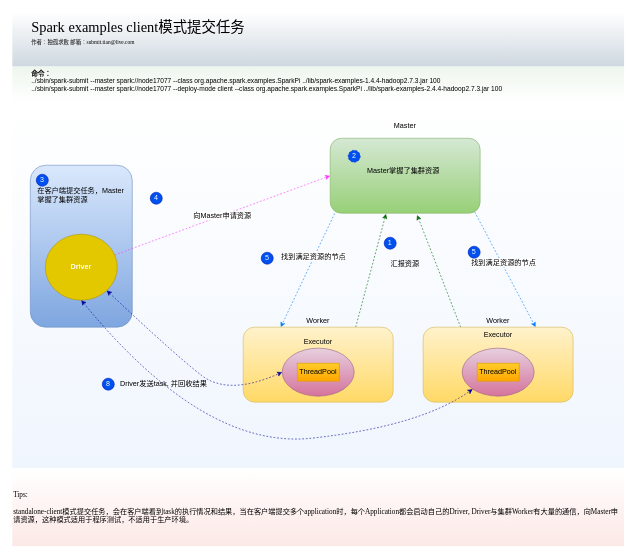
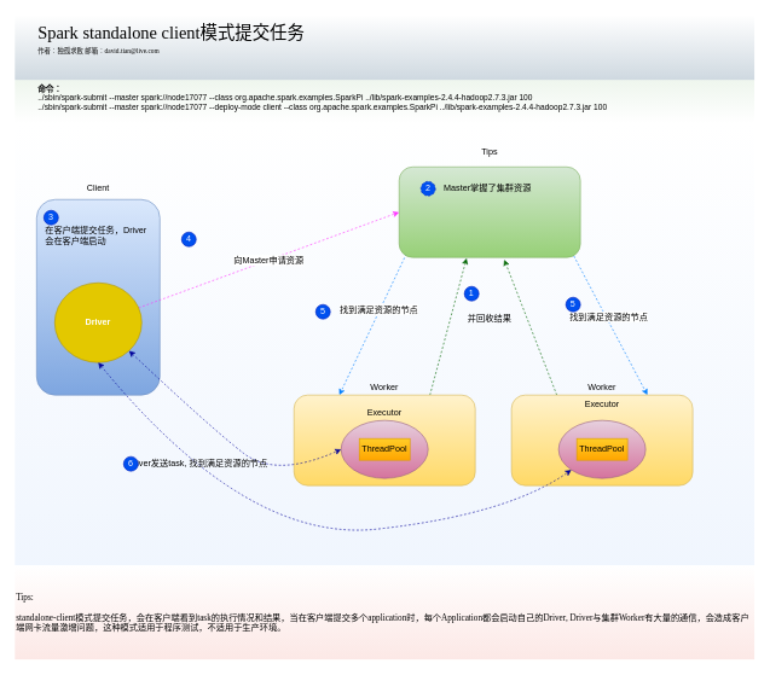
  <mxCell id="0" />
  <mxCell id="1" parent="0" />
  <mxCell id="2" value="" style="rounded=0;whiteSpace=wrap;html=1;fontFamily=Comic Sans MS;fontSize=11;align=left;strokeColor=none;" vertex="1" parent="1"><mxGeometry x="20" y="20" width="1020" height="890" as="geometry" /></mxCell>
  <mxCell id="3" value="" style="rounded=0;whiteSpace=wrap;html=1;fontFamily=Comic Sans MS;fontSize=11;align=left;fillColor=#bac8d3;strokeColor=none;gradientDirection=north;gradientColor=#ffffff;shadow=0;opacity=70;" vertex="1" parent="1"><mxGeometry x="20" y="20" width="1020" height="90" as="geometry" /></mxCell>
  <mxCell id="4" value="" style="rounded=0;whiteSpace=wrap;html=1;fontFamily=Comic Sans MS;fontSize=11;align=left;fillColor=#d5e8d4;strokeColor=none;gradientColor=#ffffff;opacity=40;" vertex="1" parent="1"><mxGeometry x="20" y="110" width="1020" height="60" as="geometry" /></mxCell>
  <mxCell id="5" value="" style="rounded=0;whiteSpace=wrap;html=1;fontFamily=Comic Sans MS;fontSize=11;align=left;fillColor=#dae8fc;strokeColor=none;gradientColor=#ffffff;gradientDirection=north;opacity=40;" vertex="1" parent="1"><mxGeometry x="20" y="170" width="1020" height="610" as="geometry" /></mxCell>
- <mxCell id="6" value="Spark examples client模式提交任务" style="text;html=1;strokeColor=none;fillColor=none;align=left;verticalAlign=middle;whiteSpace=wrap;rounded=0;fontSize=24;fontFamily=Comic Sans MS;" vertex="1" parent="1"><mxGeometry x="50" y="20" width="440" height="50" as="geometry" /></mxCell>
- <mxCell id="7" value="作者：独孤求败 邮箱：submit.tian@live.com" style="text;html=1;strokeColor=none;fillColor=none;align=left;verticalAlign=middle;whiteSpace=wrap;rounded=0;fontSize=9;fontFamily=Comic Sans MS;" vertex="1" parent="1"><mxGeometry x="50" y="60" width="360" height="20" as="geometry" /></mxCell>
- <mxCell id="8" value="&lt;b style=&quot;font-size: 11px&quot;&gt;命令：&lt;/b&gt;&lt;br style=&quot;font-size: 11px&quot;&gt;../sbin/spark-submit --master spark://node17077 --class org.apache.spark.examples.SparkPi ../lib/spark-examples-1.4.4-hadoop2.7.3.jar 100&lt;br style=&quot;font-size: 11px&quot;&gt;../sbin/spark-submit --master spark://node17077 --deploy-mode client --class org.apache.spark.examples.SparkPi ../lib/spark-examples-2.4.4-hadoop2.7.3.jar 100" style="text;html=1;strokeColor=none;fillColor=none;align=left;verticalAlign=middle;whiteSpace=wrap;rounded=0;fontFamily=Helvetica;fontSize=11;" vertex="1" parent="1"><mxGeometry x="50" y="90" width="920" height="90" as="geometry" /></mxCell>
+ <mxCell id="6" value="Spark standalone client模式提交任务" style="text;html=1;strokeColor=none;fillColor=none;align=left;verticalAlign=middle;whiteSpace=wrap;rounded=0;fontSize=24;fontFamily=Comic Sans MS;" vertex="1" parent="1"><mxGeometry x="50" y="20" width="440" height="50" as="geometry" /></mxCell>
+ <mxCell id="7" value="作者：独孤求败 邮箱：david.tian@live.com" style="text;html=1;strokeColor=none;fillColor=none;align=left;verticalAlign=middle;whiteSpace=wrap;rounded=0;fontSize=9;fontFamily=Comic Sans MS;" vertex="1" parent="1"><mxGeometry x="50" y="60" width="360" height="20" as="geometry" /></mxCell>
+ <mxCell id="8" value="&lt;b style=&quot;font-size: 11px&quot;&gt;命令：&lt;/b&gt;&lt;br style=&quot;font-size: 11px&quot;&gt;../sbin/spark-submit --master spark://node17077 --class org.apache.spark.examples.SparkPi ../lib/spark-examples-2.4.4-hadoop2.7.3.jar 100&lt;br style=&quot;font-size: 11px&quot;&gt;../sbin/spark-submit --master spark://node17077 --deploy-mode client --class org.apache.spark.examples.SparkPi ../lib/spark-examples-2.4.4-hadoop2.7.3.jar 100" style="text;html=1;strokeColor=none;fillColor=none;align=left;verticalAlign=middle;whiteSpace=wrap;rounded=0;fontFamily=Helvetica;fontSize=11;" vertex="1" parent="1"><mxGeometry x="50" y="90" width="920" height="90" as="geometry" /></mxCell>
  <mxCell id="9" value="" style="rounded=1;whiteSpace=wrap;html=1;fontFamily=Helvetica;fontSize=9;align=left;fillColor=#dae8fc;strokeColor=#6c8ebf;gradientColor=#7ea6e0;" vertex="1" parent="1"><mxGeometry x="50" y="275" width="170" height="270" as="geometry" /></mxCell>
  <mxCell id="10" style="edgeStyle=none;rounded=0;orthogonalLoop=1;jettySize=auto;html=1;entryX=0.25;entryY=0;entryDx=0;entryDy=0;fontFamily=Helvetica;fontSize=12;strokeColor=#007FFF;dashed=1;" edge="1" parent="1" target="16"><mxGeometry relative="1" as="geometry"><mxPoint x="560" y="350" as="sourcePoint" /></mxGeometry></mxCell>
  <mxCell id="11" value="找到满足资源的节点" style="text;html=1;align=center;verticalAlign=middle;resizable=0;points=[];labelBackgroundColor=#ffffff;fontSize=12;fontFamily=Helvetica;" vertex="1" connectable="0" parent="10"><mxGeometry x="-0.207" y="-2" relative="1" as="geometry"><mxPoint as="offset" /></mxGeometry></mxCell>
  <mxCell id="12" style="edgeStyle=none;rounded=0;orthogonalLoop=1;jettySize=auto;html=1;exitX=0.964;exitY=0.984;exitDx=0;exitDy=0;entryX=0.75;entryY=0;entryDx=0;entryDy=0;fontFamily=Helvetica;fontSize=12;strokeColor=#007FFF;exitPerimeter=0;dashed=1;" edge="1" parent="1" source="14" target="18"><mxGeometry relative="1" as="geometry" /></mxCell>
  <mxCell id="13" value="找到满足资源的节点" style="text;html=1;align=center;verticalAlign=middle;resizable=0;points=[];labelBackgroundColor=#ffffff;fontSize=12;fontFamily=Helvetica;" vertex="1" connectable="0" parent="12"><mxGeometry x="-0.116" y="3" relative="1" as="geometry"><mxPoint as="offset" /></mxGeometry></mxCell>
  <mxCell id="14" value="" style="rounded=1;whiteSpace=wrap;html=1;fontFamily=Helvetica;fontSize=9;align=left;fillColor=#d5e8d4;strokeColor=#82b366;gradientColor=#97d077;" vertex="1" parent="1"><mxGeometry x="550" y="230" width="250" height="125" as="geometry" /></mxCell>
  <mxCell id="15" style="rounded=0;orthogonalLoop=1;jettySize=auto;html=1;exitX=0.75;exitY=0;exitDx=0;exitDy=0;entryX=0.372;entryY=1.008;entryDx=0;entryDy=0;fontFamily=Helvetica;fontSize=12;entryPerimeter=0;strokeColor=#006600;dashed=1;" edge="1" parent="1" source="16" target="14"><mxGeometry relative="1" as="geometry" /></mxCell>
  <mxCell id="16" value="" style="rounded=1;whiteSpace=wrap;html=1;fontFamily=Helvetica;fontSize=9;align=left;fillColor=#fff2cc;strokeColor=#d6b656;gradientColor=#ffd966;" vertex="1" parent="1"><mxGeometry x="405" y="545" width="250" height="125" as="geometry" /></mxCell>
  <mxCell id="17" style="edgeStyle=none;rounded=0;orthogonalLoop=1;jettySize=auto;html=1;exitX=0.25;exitY=0;exitDx=0;exitDy=0;entryX=0.58;entryY=1.024;entryDx=0;entryDy=0;fontFamily=Helvetica;fontSize=12;entryPerimeter=0;strokeColor=#006600;dashed=1;" edge="1" parent="1" source="18" target="14"><mxGeometry relative="1" as="geometry" /></mxCell>
  <mxCell id="18" value="" style="rounded=1;whiteSpace=wrap;html=1;fontFamily=Helvetica;fontSize=9;align=left;gradientColor=#ffd966;fillColor=#fff2cc;strokeColor=#d6b656;" vertex="1" parent="1"><mxGeometry x="705" y="545" width="250" height="125" as="geometry" /></mxCell>
- <mxCell id="19" value="Master" style="text;html=1;strokeColor=none;fillColor=none;align=center;verticalAlign=middle;whiteSpace=wrap;rounded=0;fontFamily=Helvetica;fontSize=12;" vertex="1" parent="1"><mxGeometry x="655" y="200" width="40" height="20" as="geometry" /></mxCell>
+ <mxCell id="19" value="Tips" style="text;html=1;strokeColor=none;fillColor=none;align=center;verticalAlign=middle;whiteSpace=wrap;rounded=0;fontFamily=Helvetica;fontSize=12;" vertex="1" parent="1"><mxGeometry x="655" y="200" width="40" height="20" as="geometry" /></mxCell>
  <mxCell id="20" value="Worker" style="text;html=1;strokeColor=none;fillColor=none;align=center;verticalAlign=middle;whiteSpace=wrap;rounded=0;fontFamily=Helvetica;fontSize=12;" vertex="1" parent="1"><mxGeometry x="510" y="525" width="40" height="20" as="geometry" /></mxCell>
  <mxCell id="21" value="Worker" style="text;html=1;strokeColor=none;fillColor=none;align=center;verticalAlign=middle;whiteSpace=wrap;rounded=0;fontFamily=Helvetica;fontSize=12;" vertex="1" parent="1"><mxGeometry x="810" y="525" width="40" height="20" as="geometry" /></mxCell>
- <mxCell id="23" value="汇报资源" style="text;html=1;strokeColor=none;fillColor=none;align=center;verticalAlign=middle;whiteSpace=wrap;rounded=0;fontFamily=Helvetica;fontSize=12;" vertex="1" parent="1"><mxGeometry x="600" y="430" width="150" height="20" as="geometry" /></mxCell>
- <mxCell id="24" value="Master掌握了集群资源" style="text;html=1;strokeColor=none;fillColor=none;align=left;verticalAlign=middle;whiteSpace=wrap;rounded=0;fontFamily=Helvetica;fontSize=12;" vertex="1" parent="1"><mxGeometry x="610" y="267.5" width="130" height="35" as="geometry" /></mxCell>
- <mxCell id="25" value="在客户端提交任务，Master掌握了集群资源" style="text;html=1;strokeColor=none;fillColor=none;align=left;verticalAlign=middle;whiteSpace=wrap;rounded=0;fontFamily=Helvetica;fontSize=12;" vertex="1" parent="1"><mxGeometry x="60" y="300" width="150" height="50" as="geometry" /></mxCell>
+ <mxCell id="22" value="Client" style="text;html=1;strokeColor=none;fillColor=none;align=center;verticalAlign=middle;whiteSpace=wrap;rounded=0;fontFamily=Helvetica;fontSize=12;" vertex="1" parent="1"><mxGeometry x="115" y="250" width="40" height="20" as="geometry" /></mxCell>
+ <mxCell id="23" value="并回收结果" style="text;html=1;strokeColor=none;fillColor=none;align=center;verticalAlign=middle;whiteSpace=wrap;rounded=0;fontFamily=Helvetica;fontSize=12;" vertex="1" parent="1"><mxGeometry x="600" y="430" width="150" height="20" as="geometry" /></mxCell>
+ <mxCell id="24" value="Master掌握了集群资源" style="text;html=1;strokeColor=none;fillColor=none;align=left;verticalAlign=middle;whiteSpace=wrap;rounded=0;fontFamily=Helvetica;fontSize=12;" vertex="1" parent="1"><mxGeometry x="610" y="242.5" width="130" height="35" as="geometry" /></mxCell>
+ <mxCell id="25" value="在客户端提交任务，Driver会在客户端启动" style="text;html=1;strokeColor=none;fillColor=none;align=left;verticalAlign=middle;whiteSpace=wrap;rounded=0;fontFamily=Helvetica;fontSize=12;" vertex="1" parent="1"><mxGeometry x="60" y="300" width="150" height="50" as="geometry" /></mxCell>
  <mxCell id="26" value="向Master申请资源" style="edgeStyle=none;rounded=0;orthogonalLoop=1;jettySize=auto;html=1;entryX=0;entryY=0.5;entryDx=0;entryDy=0;fontFamily=Helvetica;fontSize=12;strokeColor=#FF33FF;dashed=1;" edge="1" parent="1" source="27" target="14"><mxGeometry relative="1" as="geometry" /></mxCell>
  <mxCell id="27" value="Driver" style="ellipse;whiteSpace=wrap;html=1;fontFamily=Helvetica;fontSize=12;align=center;fontStyle=1;fillColor=#e3c800;strokeColor=#B09500;fontColor=#ffffff;" vertex="1" parent="1"><mxGeometry x="75" y="390" width="120" height="110" as="geometry" /></mxCell>
  <mxCell id="28" value="" style="ellipse;whiteSpace=wrap;html=1;fontFamily=Helvetica;fontSize=12;align=center;fillColor=#e6d0de;strokeColor=#996185;gradientColor=#d5739d;" vertex="1" parent="1"><mxGeometry x="470" y="580" width="120" height="80" as="geometry" /></mxCell>
  <mxCell id="29" value="" style="ellipse;whiteSpace=wrap;html=1;fontFamily=Helvetica;fontSize=12;align=center;fillColor=#e6d0de;strokeColor=#996185;gradientColor=#d5739d;" vertex="1" parent="1"><mxGeometry x="770" y="580" width="120" height="80" as="geometry" /></mxCell>
  <mxCell id="30" value="Executor" style="text;html=1;strokeColor=none;fillColor=none;align=center;verticalAlign=middle;whiteSpace=wrap;rounded=0;fontFamily=Helvetica;fontSize=12;" vertex="1" parent="1"><mxGeometry x="510" y="560" width="40" height="20" as="geometry" /></mxCell>
  <mxCell id="31" value="ThreadPool" style="rounded=0;whiteSpace=wrap;html=1;fontFamily=Helvetica;fontSize=12;align=center;fillColor=#ffcd28;strokeColor=#d79b00;gradientColor=#ffa500;" vertex="1" parent="1"><mxGeometry x="495" y="605" width="70" height="30" as="geometry" /></mxCell>
  <mxCell id="32" value="Executor" style="text;html=1;strokeColor=none;fillColor=none;align=center;verticalAlign=middle;whiteSpace=wrap;rounded=0;fontFamily=Helvetica;fontSize=12;" vertex="1" parent="1"><mxGeometry x="810" y="547.5" width="40" height="20" as="geometry" /></mxCell>
  <mxCell id="33" value="ThreadPool" style="rounded=0;whiteSpace=wrap;html=1;fontFamily=Helvetica;fontSize=12;align=center;gradientColor=#ffa500;fillColor=#ffcd28;strokeColor=#d79b00;" vertex="1" parent="1"><mxGeometry x="795" y="605" width="70" height="30" as="geometry" /></mxCell>
  <mxCell id="34" value="" style="curved=1;endArrow=classic;html=1;fontFamily=Helvetica;fontSize=12;exitX=0.5;exitY=1;exitDx=0;exitDy=0;entryX=0;entryY=1;entryDx=0;entryDy=0;startArrow=classic;startFill=1;strokeColor=#000099;dashed=1;" edge="1" parent="1" source="27" target="29"><mxGeometry width="50" height="50" relative="1" as="geometry"><mxPoint x="520" y="690" as="sourcePoint" /><mxPoint x="830" y="680" as="targetPoint" /><Array as="points"><mxPoint x="340" y="750" /><mxPoint x="700" y="710" /></Array></mxGeometry></mxCell>
  <mxCell id="35" value="" style="curved=1;endArrow=classic;html=1;fontFamily=Helvetica;fontSize=12;entryX=0;entryY=0.5;entryDx=0;entryDy=0;startArrow=classic;startFill=1;exitX=1;exitY=1;exitDx=0;exitDy=0;strokeColor=#000099;dashed=1;" edge="1" parent="1" source="27" target="28"><mxGeometry width="50" height="50" relative="1" as="geometry"><mxPoint x="230" y="840" as="sourcePoint" /><mxPoint x="280" y="790" as="targetPoint" /><Array as="points"><mxPoint x="290" y="590" /><mxPoint x="380" y="660" /></Array></mxGeometry></mxCell>
- <mxCell id="36" value="Driver发送task, 并回收结果" style="text;html=1;strokeColor=none;fillColor=none;align=center;verticalAlign=middle;whiteSpace=wrap;rounded=0;fontFamily=Helvetica;fontSize=12;" vertex="1" parent="1"><mxGeometry x="155" y="630" width="235" height="20" as="geometry" /></mxCell>
+ <mxCell id="36" value="Driver发送task, 找到满足资源的节点" style="text;html=1;strokeColor=none;fillColor=none;align=center;verticalAlign=middle;whiteSpace=wrap;rounded=0;fontFamily=Helvetica;fontSize=12;" vertex="1" parent="1"><mxGeometry x="155" y="630" width="235" height="20" as="geometry" /></mxCell>
  <mxCell id="37" value="1" style="ellipse;whiteSpace=wrap;html=1;aspect=fixed;fontFamily=Helvetica;fontSize=12;align=center;fillColor=#0050ef;strokeColor=#001DBC;fontColor=#ffffff;" vertex="1" parent="1"><mxGeometry x="640" y="395" width="20" height="20" as="geometry" /></mxCell>
  <mxCell id="38" value="2" style="ellipse;whiteSpace=wrap;html=1;aspect=fixed;fontFamily=Helvetica;fontSize=12;align=center;fillColor=#0050ef;strokeColor=#001DBC;fontColor=#ffffff;dashed=1;" vertex="1" parent="1"><mxGeometry x="580" y="250" width="20" height="20" as="geometry" /></mxCell>
  <mxCell id="39" value="3" style="ellipse;whiteSpace=wrap;html=1;aspect=fixed;fontFamily=Helvetica;fontSize=12;align=center;fillColor=#0050ef;strokeColor=#001DBC;fontColor=#ffffff;" vertex="1" parent="1"><mxGeometry x="60" y="290" width="20" height="20" as="geometry" /></mxCell>
  <mxCell id="40" value="4" style="ellipse;whiteSpace=wrap;html=1;aspect=fixed;fontFamily=Helvetica;fontSize=12;align=center;fillColor=#0050ef;strokeColor=#001DBC;fontColor=#ffffff;" vertex="1" parent="1"><mxGeometry x="250" y="320" width="20" height="20" as="geometry" /></mxCell>
  <mxCell id="41" value="5" style="ellipse;whiteSpace=wrap;html=1;aspect=fixed;fontFamily=Helvetica;fontSize=12;align=center;fillColor=#0050ef;strokeColor=#001DBC;fontColor=#ffffff;" vertex="1" parent="1"><mxGeometry x="435" y="420" width="20" height="20" as="geometry" /></mxCell>
  <mxCell id="42" value="5" style="ellipse;whiteSpace=wrap;html=1;aspect=fixed;fontFamily=Helvetica;fontSize=12;align=center;fillColor=#0050ef;strokeColor=#001DBC;fontColor=#ffffff;" vertex="1" parent="1"><mxGeometry x="780" y="410" width="20" height="20" as="geometry" /></mxCell>
- <mxCell id="43" value="8" style="ellipse;whiteSpace=wrap;html=1;aspect=fixed;fontFamily=Helvetica;fontSize=12;align=center;fillColor=#0050ef;strokeColor=#001DBC;fontColor=#ffffff;" vertex="1" parent="1"><mxGeometry x="170" y="630" width="20" height="20" as="geometry" /></mxCell>
- <mxCell id="44" value="Tips:&lt;br&gt;&lt;br&gt;standalone-client模式提交任务，会在客户端看到task的执行情况和结果，当在客户端提交多个application时，每个Application都会启动自己的Driver, Driver与集群Worker有大量的通信，向Master申请资源，这种模式适用于程序测试，不适用于生产环境。" style="rounded=0;whiteSpace=wrap;html=1;fontFamily=Comic Sans MS;fontSize=12;align=left;fillColor=#fad9d5;strokeColor=none;gradientColor=#ffffff;gradientDirection=north;opacity=60;" vertex="1" parent="1"><mxGeometry x="20" y="780" width="1020" height="130" as="geometry" /></mxCell>
+ <mxCell id="43" value="6" style="ellipse;whiteSpace=wrap;html=1;aspect=fixed;fontFamily=Helvetica;fontSize=12;align=center;fillColor=#0050ef;strokeColor=#001DBC;fontColor=#ffffff;" vertex="1" parent="1"><mxGeometry x="170" y="630" width="20" height="20" as="geometry" /></mxCell>
+ <mxCell id="44" value="Tips:&lt;br&gt;&lt;br&gt;standalone-client模式提交任务，会在客户端看到task的执行情况和结果，当在客户端提交多个application时，每个Application都会启动自己的Driver, Driver与集群Worker有大量的通信，会造成客户端网卡流量激增问题，这种模式适用于程序测试，不适用于生产环境。" style="rounded=0;whiteSpace=wrap;html=1;fontFamily=Comic Sans MS;fontSize=12;align=left;fillColor=#fad9d5;strokeColor=none;gradientColor=#ffffff;gradientDirection=north;opacity=60;" vertex="1" parent="1"><mxGeometry x="20" y="780" width="1020" height="130" as="geometry" /></mxCell>
